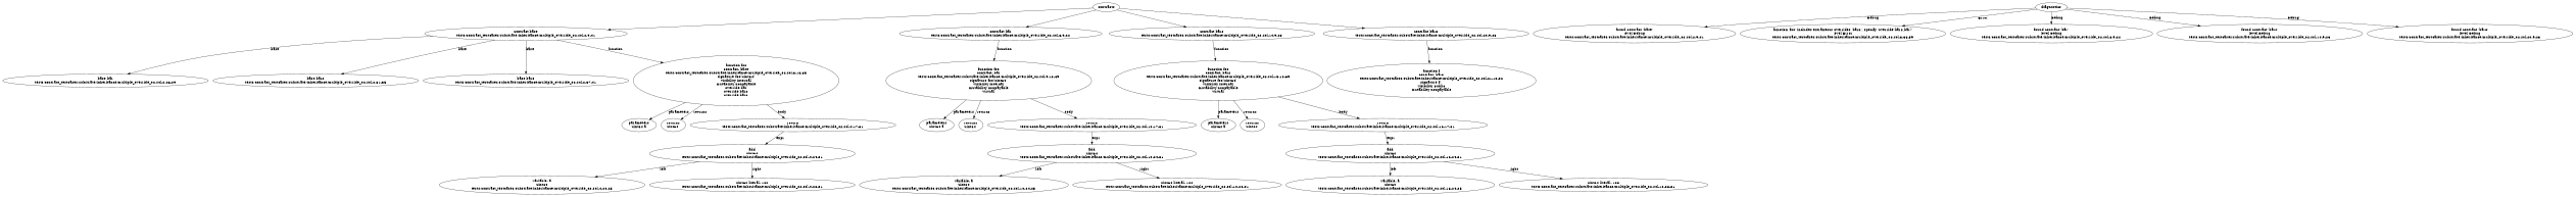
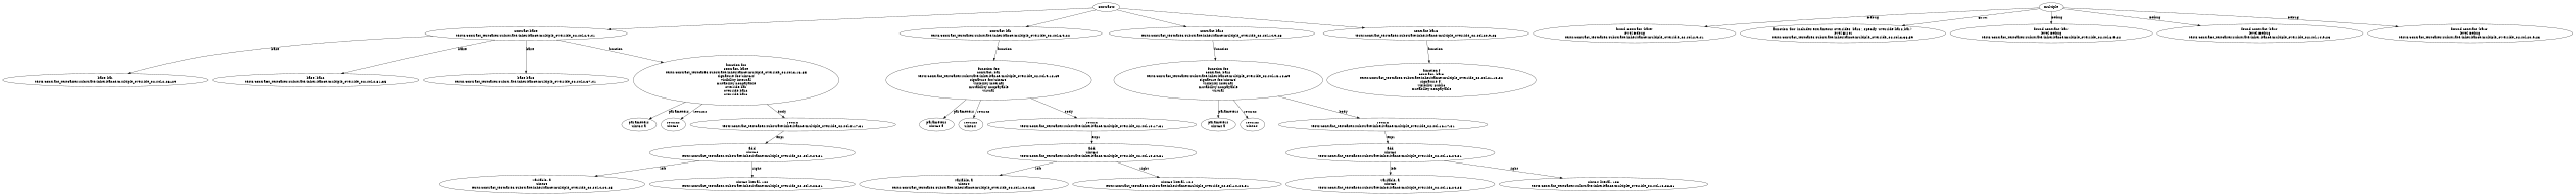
  strict digraph {
    n1 [label="contract base\ntests/contract_testcases/substrate/inheritance/multiple_override_02.sol:2:9-41"]
    n2 [label="base bar\ntests/contract_testcases/substrate/inheritance/multiple_override_02.sol:2:26-29"]
    n3 [label="base bar2\ntests/contract_testcases/substrate/inheritance/multiple_override_02.sol:2:31-35"]
    n4 [label="base bar3\ntests/contract_testcases/substrate/inheritance/multiple_override_02.sol:2:37-41"]
    n5 [label="function foo\ncontract: base\ntests/contract_testcases/substrate/inheritance/multiple_override_02.sol:3:13-85\nsignature foo(uint64)\nvisibility internal\nmutability nonpayable\noverride bar\noverride bar2\noverride bar3"]
    n6 [label="parameters\nuint64 a"]
    n7 [label="returns\nuint64 "]
    n8 [label="return\ntests/contract_testcases/substrate/inheritance/multiple_override_02.sol:4:17-31"]
    n9 [label="add\nuint64\ntests/contract_testcases/substrate/inheritance/multiple_override_02.sol:4:24-31"]
    n10 [label="variable: a\nuint64\ntests/contract_testcases/substrate/inheritance/multiple_override_02.sol:4:24-25"]
    n11 [label="uint64 literal: 102\ntests/contract_testcases/substrate/inheritance/multiple_override_02.sol:4:28-31"]
    n12 [label="contract bar\ntests/contract_testcases/substrate/inheritance/multiple_override_02.sol:8:9-22"]
    n13 [label="function foo\ncontract: bar\ntests/contract_testcases/substrate/inheritance/multiple_override_02.sol:9:13-69\nsignature foo(uint64)\nvisibility internal\nmutability nonpayable\nvirtual"]
    n14 [label="parameters\nuint64 a"]
    n15 [label="returns\nuint64 "]
    n16 [label="return\ntests/contract_testcases/substrate/inheritance/multiple_override_02.sol:10:17-31"]
    n17 [label="add\nuint64\ntests/contract_testcases/substrate/inheritance/multiple_override_02.sol:10:24-31"]
    n18 [label="variable: a\nuint64\ntests/contract_testcases/substrate/inheritance/multiple_override_02.sol:10:24-25"]
    n19 [label="uint64 literal: 102\ntests/contract_testcases/substrate/inheritance/multiple_override_02.sol:10:28-31"]
    n20 [label="contract bar2\ntests/contract_testcases/substrate/inheritance/multiple_override_02.sol:14:9-23"]
    n21 [label="function foo\ncontract: bar2\ntests/contract_testcases/substrate/inheritance/multiple_override_02.sol:15:13-69\nsignature foo(uint64)\nvisibility internal\nmutability nonpayable\nvirtual"]
    n22 [label="parameters\nuint64 a"]
    n23 [label="returns\nuint64 "]
    n24 [label="return\ntests/contract_testcases/substrate/inheritance/multiple_override_02.sol:16:17-31"]
    n25 [label="add\nuint64\ntests/contract_testcases/substrate/inheritance/multiple_override_02.sol:16:24-31"]
    n26 [label="variable: a\nuint64\ntests/contract_testcases/substrate/inheritance/multiple_override_02.sol:16:24-25"]
    n27 [label="uint64 literal: 103\ntests/contract_testcases/substrate/inheritance/multiple_override_02.sol:16:28-31"]
    n28 [label="contract bar3\ntests/contract_testcases/substrate/inheritance/multiple_override_02.sol:20:9-23"]
    n29 [label="function f\ncontract: bar3\ntests/contract_testcases/substrate/inheritance/multiple_override_02.sol:21:13-32\nsignature f()\nvisibility public\nmutability nonpayable"]
    n30 [label="found contract 'base'\nlevel Debug\ntests/contract_testcases/substrate/inheritance/multiple_override_02.sol:2:9-41"]
    n31 [label="function 'foo' includes extraneous overrides 'bar3', specify 'override(bar2,bar)'\nlevel Error\ntests/contract_testcases/substrate/inheritance/multiple_override_02.sol:3:36-59"]
    n32 [label="found contract 'bar'\nlevel Debug\ntests/contract_testcases/substrate/inheritance/multiple_override_02.sol:8:9-22"]
    n33 [label="found contract 'bar2'\nlevel Debug\ntests/contract_testcases/substrate/inheritance/multiple_override_02.sol:14:9-23"]
    n34 [label="found contract 'bar3'\nlevel Debug\ntests/contract_testcases/substrate/inheritance/multiple_override_02.sol:20:9-23"]
    contracts
-   diagnostics
+   diagnostics [label=multiple]
    n1 -> n2 [label=base]
    n1 -> n3 [label=base]
    n1 -> n4 [label=base]
    n1 -> n5 [label=function]
    n5 -> n6 [label=parameters]
    n5 -> n7 [label=returns]
    n5 -> n8 [label=body]
    n8 -> n9 [label=expr]
    n9 -> n10 [label=left]
    n9 -> n11 [label=right]
    n12 -> n13 [label=function]
    n13 -> n14 [label=parameters]
    n13 -> n15 [label=returns]
    n13 -> n16 [label=body]
    n16 -> n17 [label=expr]
    n17 -> n18 [label=left]
    n17 -> n19 [label=right]
    n20 -> n21 [label=function]
    n21 -> n22 [label=parameters]
    n21 -> n23 [label=returns]
    n21 -> n24 [label=body]
    n24 -> n25 [label=expr]
    n25 -> n26 [label=left]
    n25 -> n27 [label=right]
    n28 -> n29 [label=function]
    contracts -> n1
    contracts -> n12
    contracts -> n20
    contracts -> n28
    diagnostics -> n30 [label=Debug]
    diagnostics -> n31 [label=Error]
    diagnostics -> n32 [label=Debug]
    diagnostics -> n33 [label=Debug]
    diagnostics -> n34 [label=Debug]
  }
